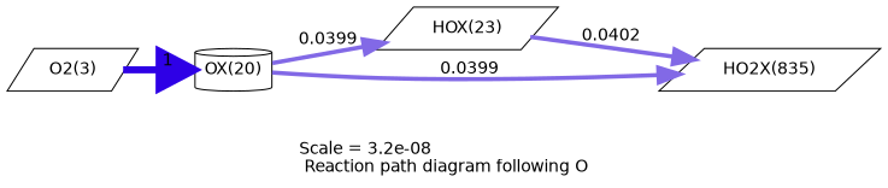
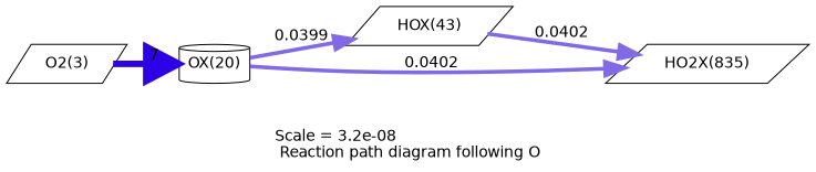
  digraph {
    fontname=Helvetica
    label="Scale = 3.2e-08\l Reaction path diagram following O"
    rankdir=LR
    node [fontname=Helvetica shape=parallelogram]
    edge [arrowsize=1.79 color="0.7, 0.54, 0.9" fontname=Helvetica penwidth=3.57]
    n1 [label="O2(3)"]
    n2 [label="OX(20)" shape=cylinder]
-   n3 [label="HOX(23)"]
+   n3 [label="HOX(43)"]
    n4 [label="HO2X(835)"]
-   n1 -> n2 [arrowsize=3 color="0.7, 1.5, 0.9" label=" 1" penwidth=6]
+   n1 -> n2 [arrowsize=3 color="0.7, 1.5, 0.9" label=" 7" penwidth=6]
    n2 -> n3 [arrowsize=1.78 label=" 0.0399"]
-   n2 -> n4 [label=" 0.0399"]
+   n2 -> n4 [label=" 0.0402"]
    n3 -> n4 [label=" 0.0402"]
  }
